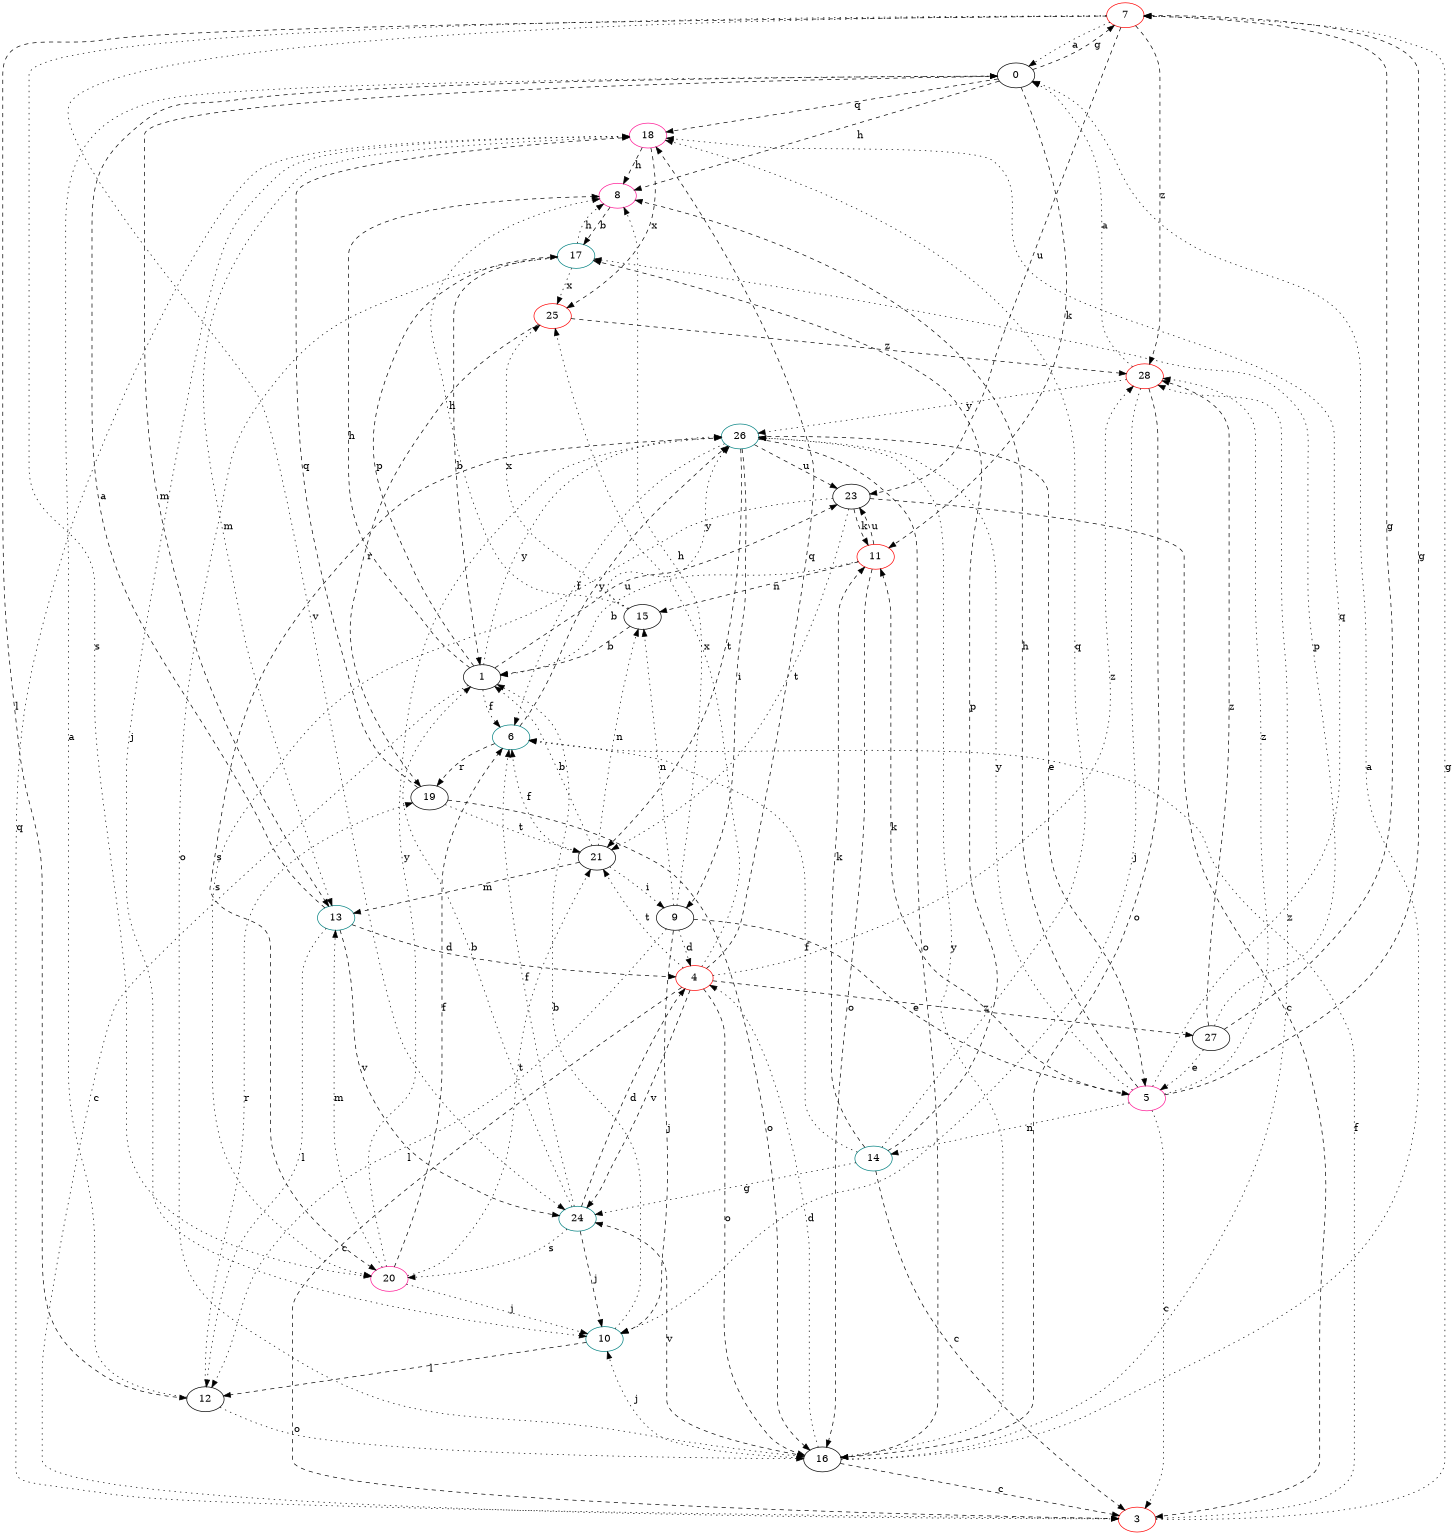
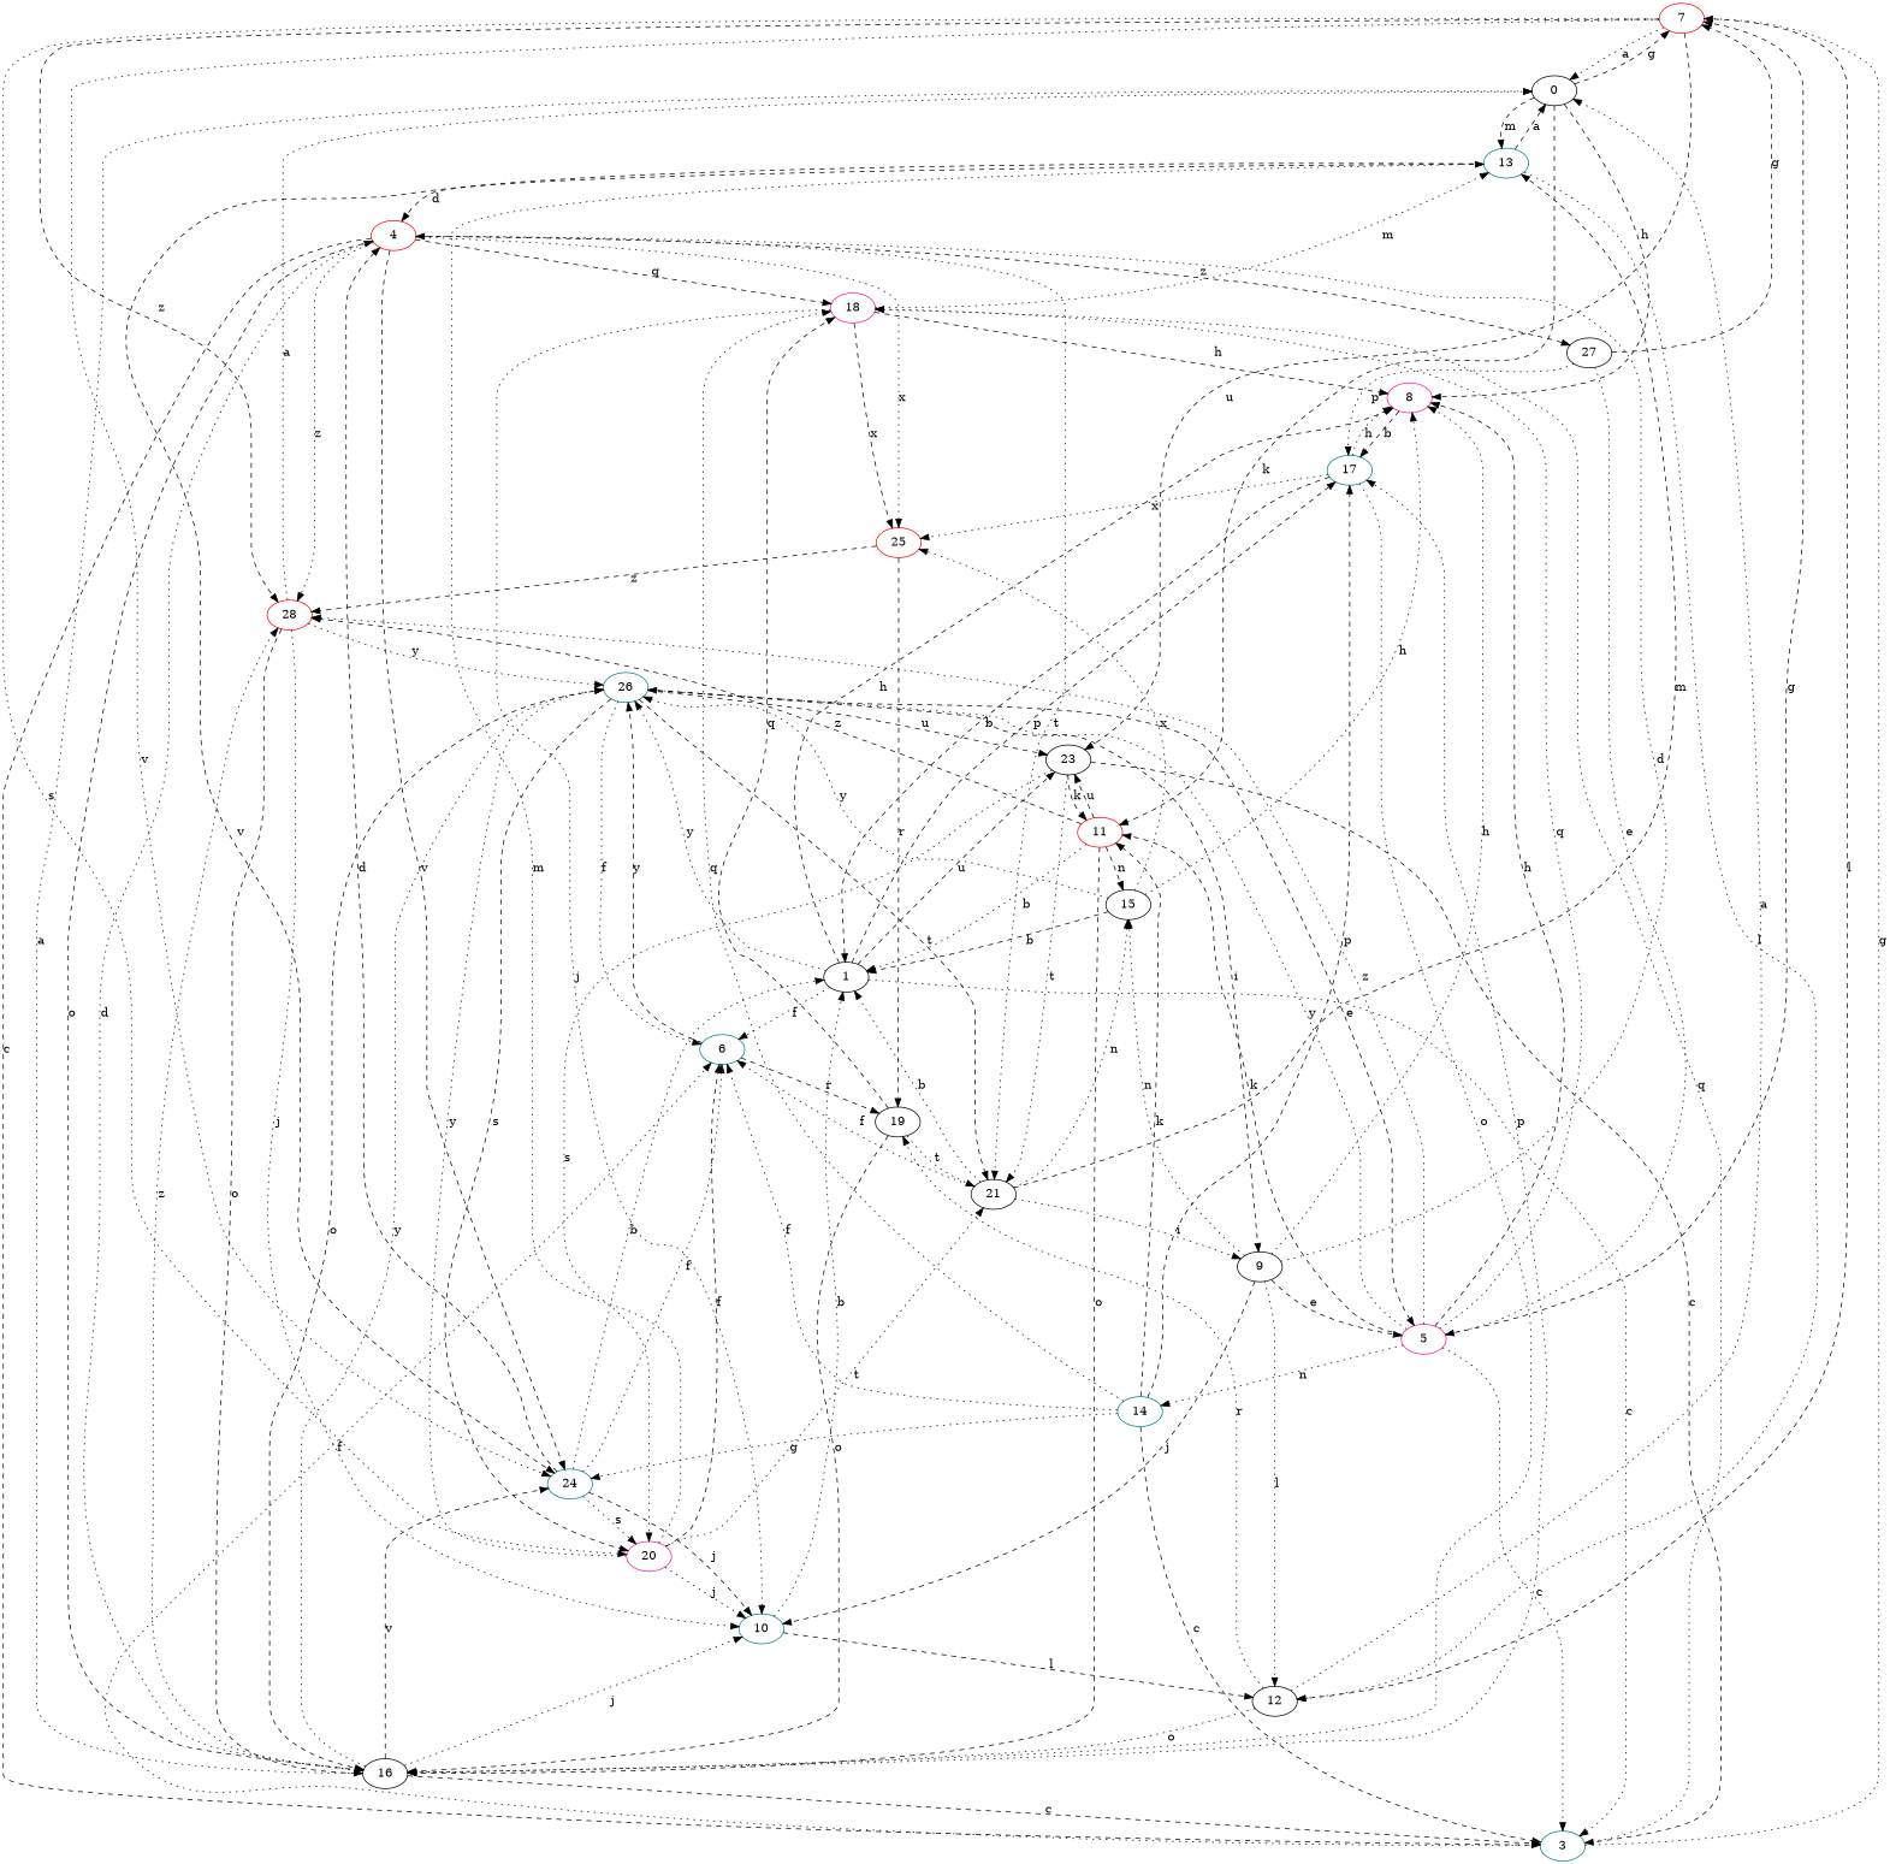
  strict digraph {
    node [color=black]
    edge [style=dotted]
    7 [color=red]
    0
    8 [color=deeppink]
    11 [color=red]
    13 [color=teal]
    18 [color=deeppink]
    23
    20 [color=deeppink]
    24 [color=teal]
    28 [color=red]
    12
    17 [color=teal]
    1
    16
    15
    4 [color=red]
    25 [color=red]
    10 [color=teal]
-   3 [color=red]
+   3 [color=teal]
    6 [color=teal]
    26 [color=teal]
    19
    21
    5 [color=deeppink]
    9
    27
    14 [color=teal]
    7 -> 0 [label=a]
    7 -> 23 [label=u style=dashed]
    7 -> 20 [label=s]
    7 -> 24 [label=v]
    7 -> 28 [label=z style=dashed]
    7 -> 12 [label=l style=dashed]
    0 -> 7 [label=g style=dashed]
    0 -> 8 [label=h style=dashed]
    0 -> 11 [label=k style=dashed]
    0 -> 13 [label=m style=dashed]
-   0 -> 18 [label=q style=dashed]
    8 -> 17 [label=b style=dashed]
    11 -> 23 [label=u style=dashed]
    11 -> 1 [label=b]
    11 -> 16 [label=o style=dashed]
    11 -> 15 [label=n style=dashed]
    13 -> 0 [label=a style=dashed]
    13 -> 24 [label=v style=dashed]
    13 -> 12 [label=l]
    13 -> 4 [label=d style=dashed]
    18 -> 8 [label=h style=dashed]
    18 -> 13 [label=m]
    18 -> 25 [label=x style=dashed]
    18 -> 10 [label=j]
    23 -> 11 [label=k style=dashed]
    23 -> 20 [label=s]
    23 -> 3 [label=c style=dashed]
    23 -> 21 [label=t]
    20 -> 13 [label=m]
    20 -> 10 [label=j]
    20 -> 6 [label=f style=dashed]
    20 -> 26 [label=y]
    20 -> 21 [label=t]
    24 -> 20 [label=s]
    24 -> 1 [label=b]
    24 -> 4 [label=d style=dashed]
    24 -> 10 [label=j style=dashed]
    24 -> 6 [label=f]
    28 -> 0 [label=a]
    28 -> 16 [label=o style=dashed]
    28 -> 10 [label=j]
    28 -> 26 [label=y]
    12 -> 0 [label=a]
    12 -> 16 [label=o]
    12 -> 19 [label=r]
    17 -> 8 [label=h]
    17 -> 1 [label=b style=dashed]
    17 -> 16 [label=o]
    17 -> 25 [label=x]
    1 -> 8 [label=h style=dashed]
    1 -> 23 [label=u style=dashed]
    1 -> 17 [label=p style=dashed]
    1 -> 3 [label=c]
    1 -> 6 [label=f]
    1 -> 26 [label=y]
    16 -> 0 [label=a]
    16 -> 24 [label=v style=dashed]
    16 -> 28 [label=z]
+   16 -> 17 [label=p]
    16 -> 4 [label=d]
    16 -> 10 [label=j]
    16 -> 3 [label=c style=dashed]
    16 -> 26 [label=y]
    15 -> 8 [label=h]
    15 -> 1 [label=b style=dashed]
    15 -> 25 [label=x]
    15 -> 26 [label=y]
    4 -> 18 [label=q style=dashed]
    4 -> 24 [label=v style=dashed]
    4 -> 28 [label=z]
    4 -> 16 [label=o style=dashed]
    4 -> 25 [label=x]
    4 -> 3 [label=c style=dashed]
    4 -> 21 [label=t]
    4 -> 27 [label=z style=dashed]
    25 -> 28 [label=z style=dashed]
    25 -> 19 [label=r style=dashed]
    10 -> 12 [label=l style=dashed]
    10 -> 1 [label=b]
    3 -> 7 [label=g]
    3 -> 18 [label=q]
    3 -> 6 [label=f]
    6 -> 26 [label=y style=dashed]
    6 -> 19 [label=r style=dashed]
    26 -> 23 [label=u style=dashed]
    26 -> 20 [label=s style=dashed]
    26 -> 16 [label=o style=dashed]
    26 -> 6 [label=f]
    26 -> 21 [label=t style=dashed]
    26 -> 5 [label=e style=dashed]
    26 -> 9 [label=i style=dashed]
    19 -> 18 [label=q style=dashed]
    19 -> 16 [label=o style=dashed]
    19 -> 21 [label=t]
    21 -> 13 [label=m style=dashed]
    21 -> 1 [label=b]
    21 -> 15 [label=n]
    21 -> 6 [label=f]
    21 -> 9 [label=i]
    5 -> 7 [label=g style=dashed]
    5 -> 8 [label=h style=dashed]
    5 -> 11 [label=k style=dashed]
    5 -> 18 [label=q]
    5 -> 28 [label=z]
    5 -> 3 [label=c]
    5 -> 26 [label=y]
    5 -> 14 [label=n]
    9 -> 8 [label=h]
    9 -> 12 [label=l]
    9 -> 15 [label=n]
    9 -> 4 [label=d]
    9 -> 10 [label=j style=dashed]
    9 -> 5 [label=e style=dashed]
    27 -> 7 [label=g style=dashed]
-   27 -> 28 [label=z style=dashed]
+   11 -> 28 [label=z style=dashed]
    27 -> 17 [label=p]
    27 -> 5 [label=e]
    14 -> 11 [label=k style=dashed]
    14 -> 18 [label=q]
    14 -> 24 [label=g]
    14 -> 17 [label=p style=dashed]
    14 -> 3 [label=c style=dashed]
    14 -> 6 [label=f]
  }
